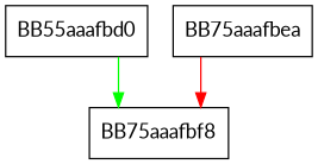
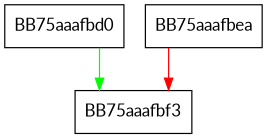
  digraph {
    fontname=Lato
    splines=ortho
    node [fontname=Lato shape=box]
    edge [fontname=Lato]
-   BB75aaafbd0 [label=BB55aaafbd0]
-   BB75aaafbf3 [label=BB75aaafbf8]
+   BB75aaafbd0
+   BB75aaafbf3
    BB75aaafbea
    BB75aaafbd0 -> BB75aaafbf3 [color=green]
    BB75aaafbea -> BB75aaafbf3 [color=red]
  }
